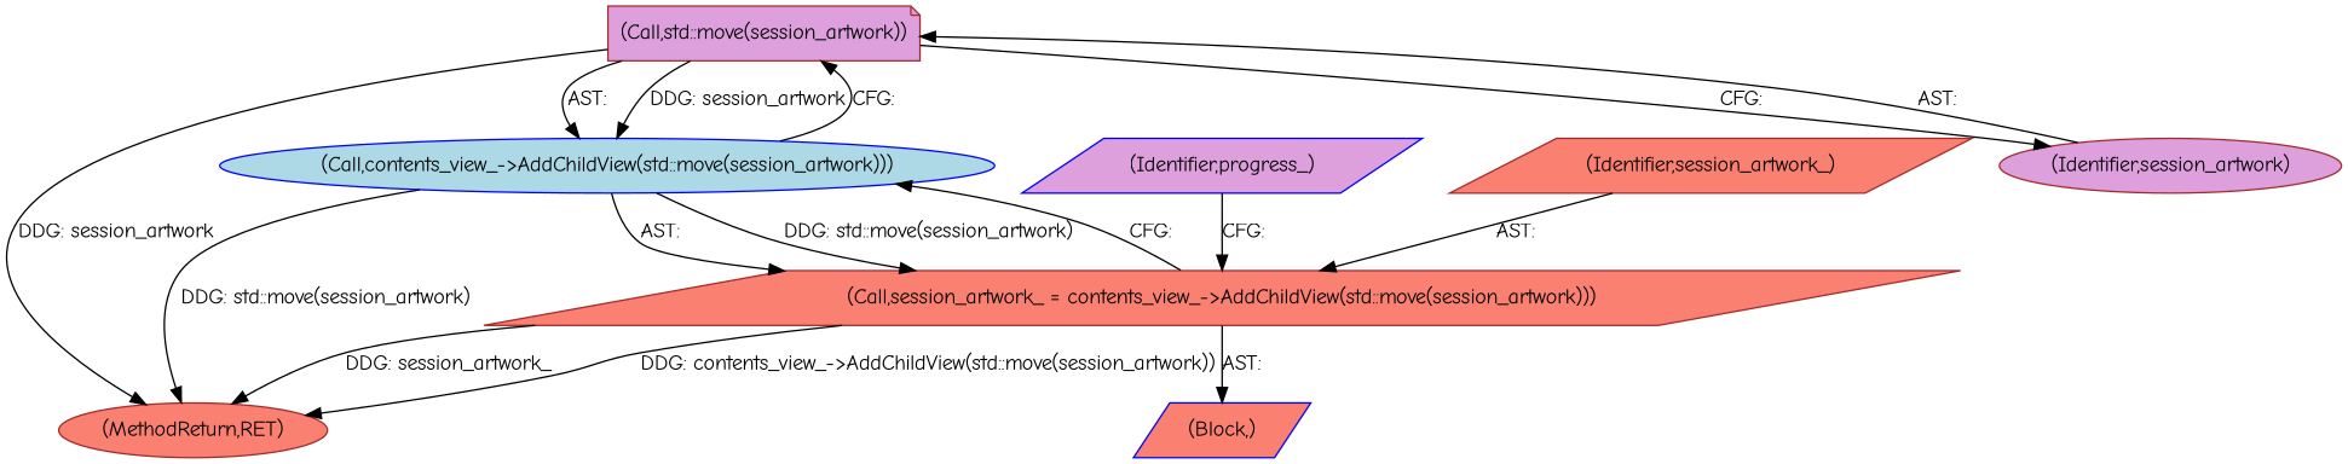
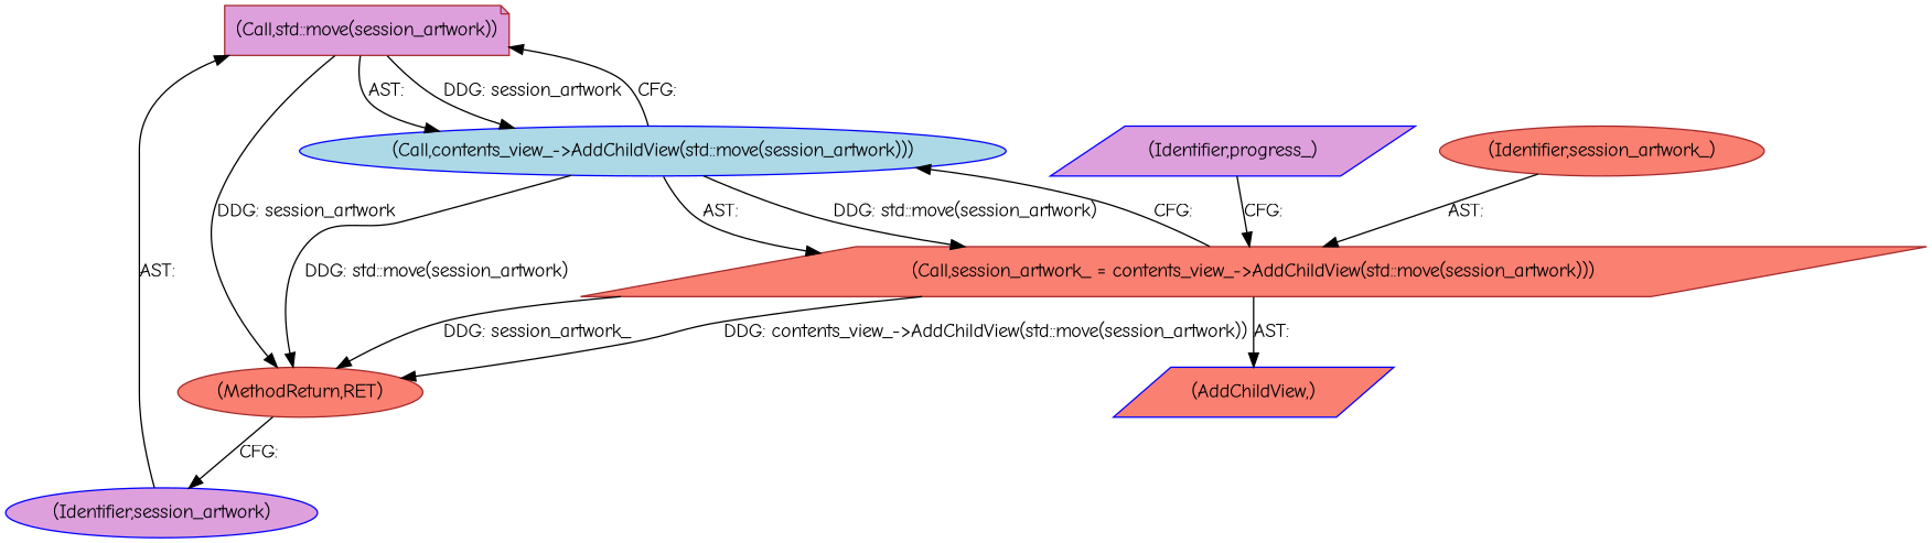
  digraph {
    fontname="Comic Neue"
    node [color=brown fillcolor=salmon fontname="Comic Neue" shape=ellipse style=filled]
    edge [fontname="Comic Neue"]
    n1 [fillcolor=plum label="(Call,std::move(session_artwork))" shape=note]
    n2 [color=blue fillcolor=lightblue label="(Call,contents_view_->AddChildView(std::move(session_artwork)))"]
-   n3 [fillcolor=plum label="(Identifier,session_artwork)"]
+   n3 [color=blue fillcolor=plum label="(Identifier,session_artwork)"]
    n4 [label="(MethodReturn,RET)"]
    n5 [label="(Call,session_artwork_ = contents_view_->AddChildView(std::move(session_artwork)))" shape=parallelogram]
-   n6 [color=blue label="(Block,)" shape=parallelogram]
+   n6 [color=blue label="(AddChildView,)" shape=parallelogram]
    n7 [color=blue fillcolor=plum label="(Identifier,progress_)" shape=parallelogram]
-   n8 [label="(Identifier,session_artwork_)" shape=parallelogram]
+   n8 [label="(Identifier,session_artwork_)"]
    n1 -> n2 [label="AST: "]
    n1 -> n2 [label="DDG: session_artwork"]
-   n1 -> n3 [label="CFG: "]
+   n4 -> n3 [label="CFG: "]
    n1 -> n4 [label="DDG: session_artwork"]
    n2 -> n1 [label="CFG: "]
    n2 -> n4 [label="DDG: std::move(session_artwork)"]
    n2 -> n5 [label="AST: "]
    n2 -> n5 [label="DDG: std::move(session_artwork)"]
    n3 -> n1 [label="AST: "]
    n5 -> n2 [label="CFG: "]
    n5 -> n4 [label="DDG: session_artwork_"]
    n5 -> n4 [label="DDG: contents_view_->AddChildView(std::move(session_artwork))"]
    n5 -> n6 [label="AST: "]
    n7 -> n5 [label="CFG: "]
    n8 -> n5 [label="AST: "]
  }
